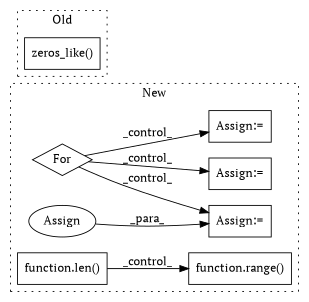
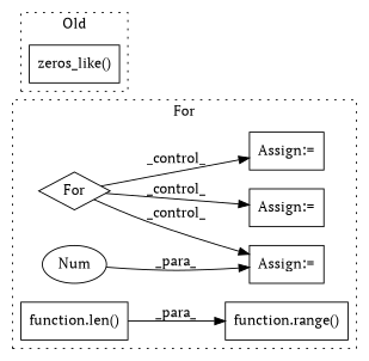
  digraph {
    fontname="PT Serif"
    rankdir=LR
    node [a=68 fontname="PT Serif" l=3 shape=box]
    edge [fontname="PT Serif"]
    n1 [a=107 l="4,14" label=For s="2995,3039" shape=diamond]
    n2 [label="Assign:=" s=3130]
    n3 [a=75 l="6,1" label="function.range()" s="3011,3038"]
-   n4 [a=76 l=1 label=Assign s=3133 shape=ellipse]
+   n4 [a=76 l=1 label=Num s=3133 shape=ellipse]
    n5 [a=75 l="4,1" label="function.len()" s="3017,3037"]
    n6 [label="Assign:=" s=3304]
    n7 [label="Assign:=" s=3065]
    n8 [a=75 l="17,1" label="zeros_like()" s="4215,4236"]
    subgraph cluster_1 {
-     label=New
+     label=For
      style=dotted
      n1
      n2
      n3
      n4
      n5
      n6
      n7
    }
    subgraph cluster_2 {
      label=Old
      style=dotted
      n8
    }
    n1 -> n2 [label=_control_]
    n1 -> n6 [label=_control_]
    n1 -> n7 [label=_control_]
    n4 -> n2 [label=_para_]
-   n5 -> n3 [label=_control_]
+   n5 -> n3 [label=_para_]
  }
